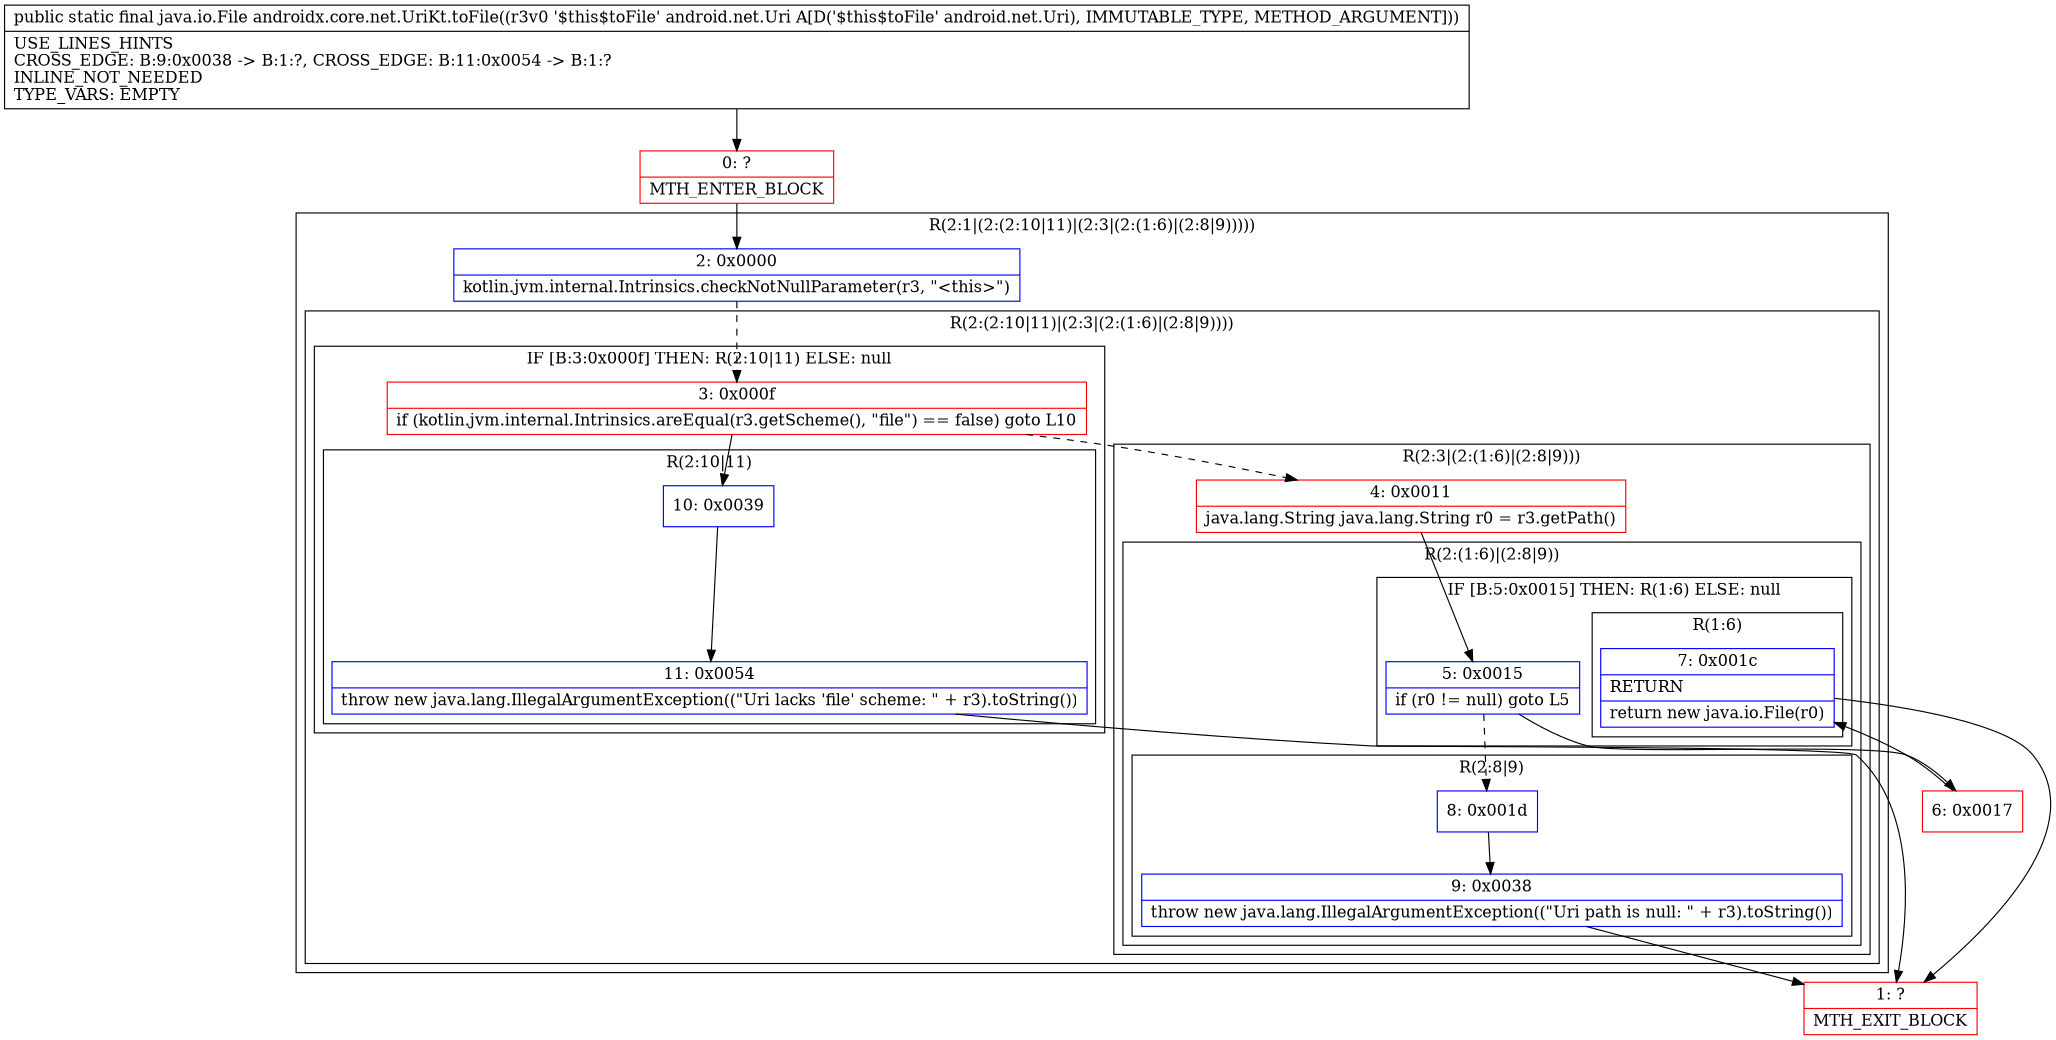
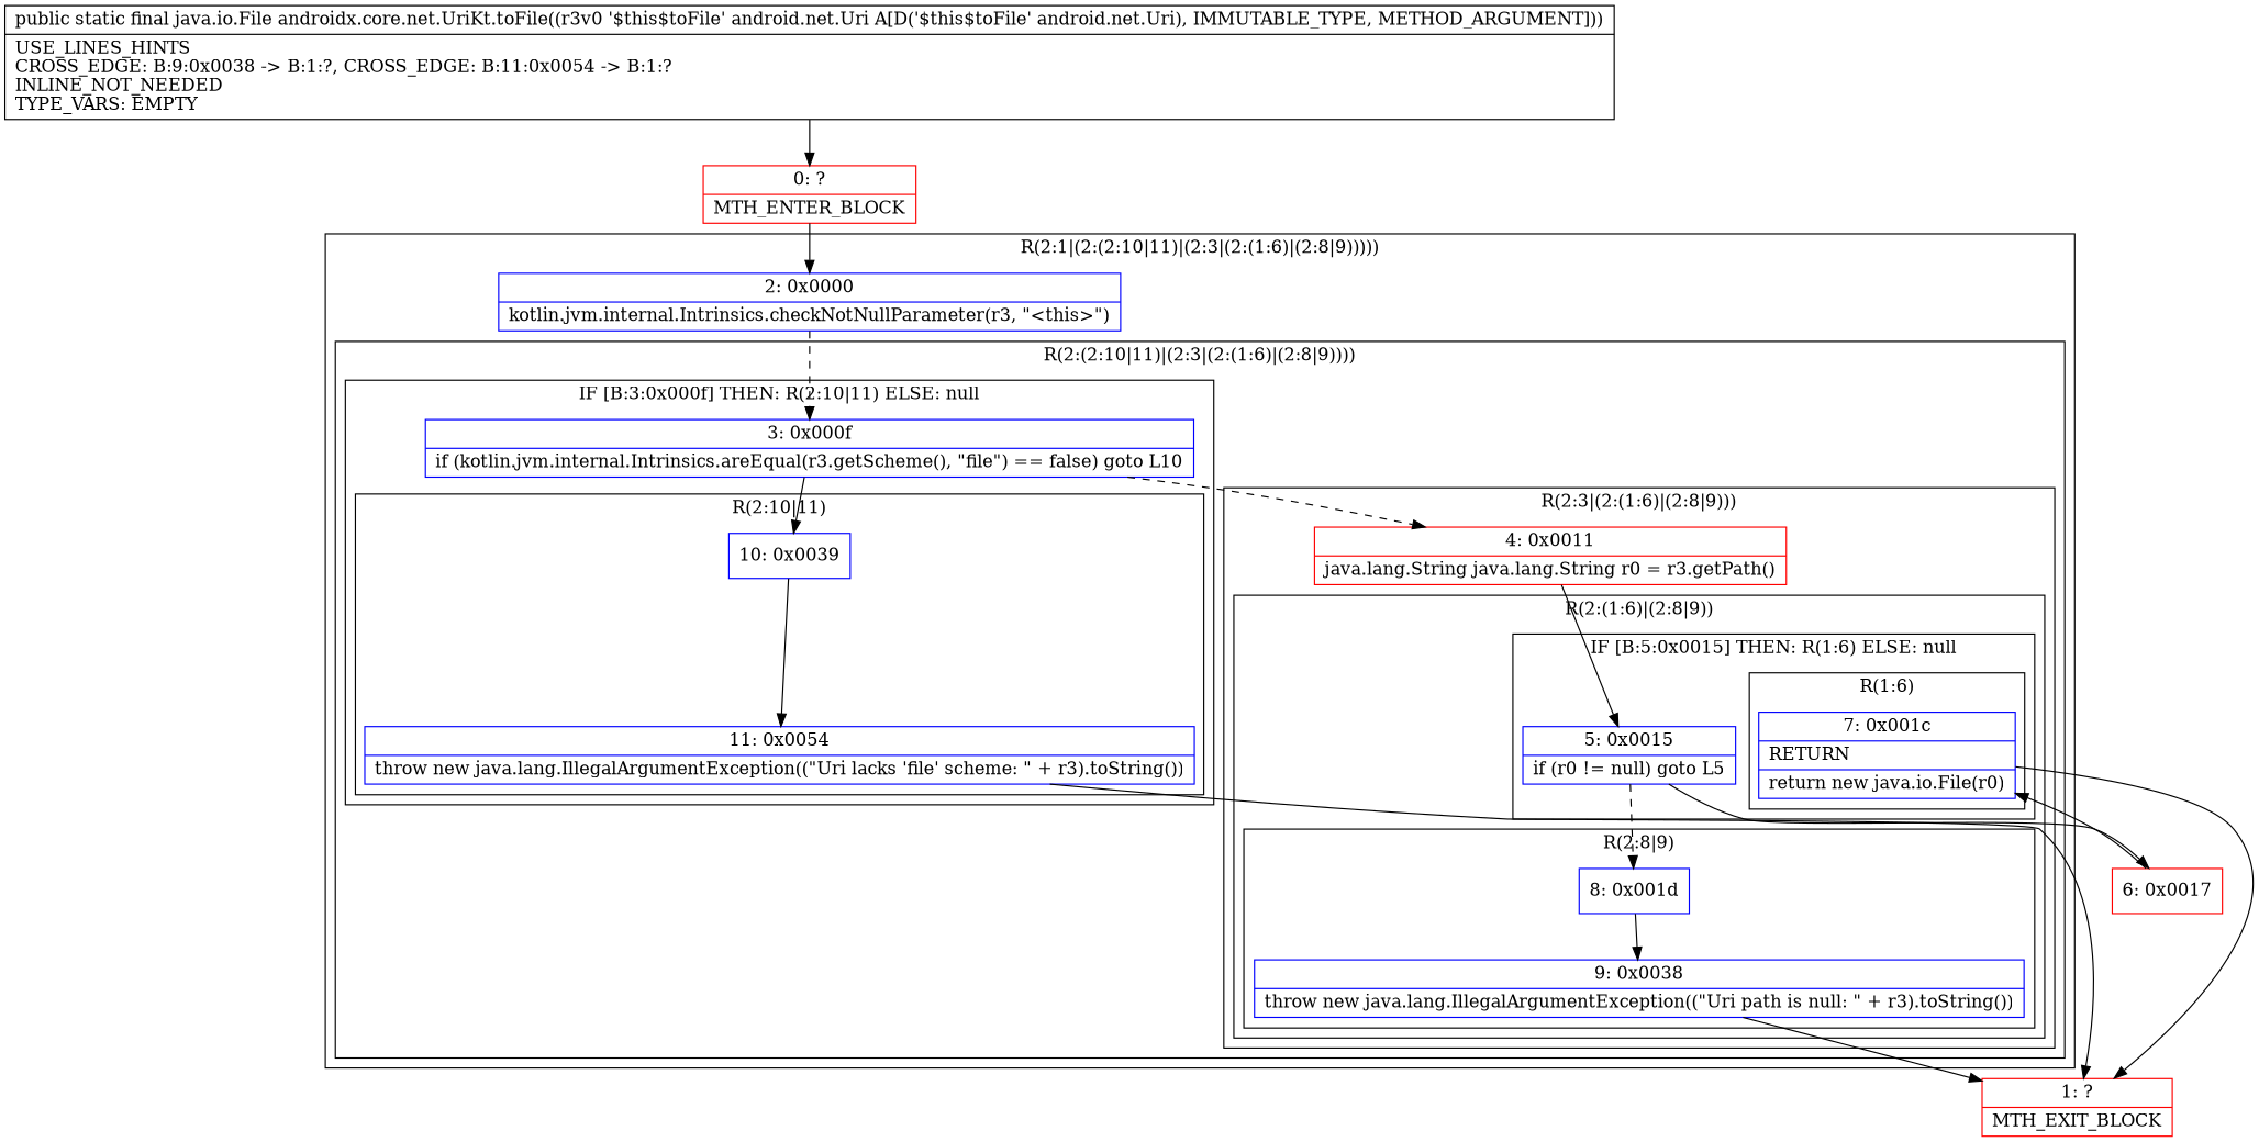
  digraph {
    node [color=blue shape=record]
    n1 [label="{10\:\ 0x0039}"]
    n2 [label="{11\:\ 0x0054|throw new java.lang.IllegalArgumentException((\"Uri lacks 'file' scheme: \" + r3).toString())\l}"]
-   n3 [color=red label="{3\:\ 0x000f|if (kotlin.jvm.internal.Intrinsics.areEqual(r3.getScheme(), \"file\") == false) goto L10\l}"]
+   n3 [label="{3\:\ 0x000f|if (kotlin.jvm.internal.Intrinsics.areEqual(r3.getScheme(), \"file\") == false) goto L10\l}"]
    n4 [label="{7\:\ 0x001c|RETURN\l|return new java.io.File(r0)\l}"]
    n5 [label="{5\:\ 0x0015|if (r0 != null) goto L5\l}"]
    n6 [label="{8\:\ 0x001d}"]
    n7 [label="{9\:\ 0x0038|throw new java.lang.IllegalArgumentException((\"Uri path is null: \" + r3).toString())\l}"]
    n8 [color=red label="{4\:\ 0x0011|java.lang.String java.lang.String r0 = r3.getPath()\l}"]
    n9 [label="{2\:\ 0x0000|kotlin.jvm.internal.Intrinsics.checkNotNullParameter(r3, \"\<this\>\")\l}"]
    n10 [color=red label="{1\:\ ?|MTH_EXIT_BLOCK\l}"]
    n11 [color=red label="{6\:\ 0x0017}"]
    n12 [color=red label="{0\:\ ?|MTH_ENTER_BLOCK\l}"]
    n13 [label="{public static final java.io.File androidx.core.net.UriKt.toFile((r3v0 '$this$toFile' android.net.Uri A[D('$this$toFile' android.net.Uri), IMMUTABLE_TYPE, METHOD_ARGUMENT]))  | USE_LINES_HINTS\lCROSS_EDGE: B:9:0x0038 \-\> B:1:?, CROSS_EDGE: B:11:0x0054 \-\> B:1:?\lINLINE_NOT_NEEDED\lTYPE_VARS: EMPTY\l}" color=""]
    subgraph cluster_1 {
      label="R(2:1|(2:(2:10|11)|(2:3|(2:(1:6)|(2:8|9)))))"
      n9
      subgraph cluster_2 {
        label="R(2:(2:10|11)|(2:3|(2:(1:6)|(2:8|9))))"
        subgraph cluster_3 {
          label="IF [B:3:0x000f] THEN: R(2:10|11) ELSE: null"
          n3
          subgraph cluster_4 {
            label="R(2:10|11)"
            n1
            n2
          }
        }
        subgraph cluster_5 {
          label="R(2:3|(2:(1:6)|(2:8|9)))"
          n8
          subgraph cluster_6 {
            label="R(2:(1:6)|(2:8|9))"
            subgraph cluster_7 {
              label="IF [B:5:0x0015] THEN: R(1:6) ELSE: null"
              n5
              subgraph cluster_8 {
                label="R(1:6)"
                n4
              }
            }
            subgraph cluster_9 {
              label="R(2:8|9)"
              n6
              n7
            }
          }
        }
      }
    }
    n1 -> n2
    n2 -> n10
    n3 -> n1
    n3 -> n8 [style=dashed]
    n4 -> n10
    n5 -> n6 [style=dashed]
    n5 -> n11
    n6 -> n7
    n7 -> n10
    n8 -> n5
    n9 -> n3 [style=dashed]
    n11 -> n4
    n12 -> n9
    n13 -> n12
  }
